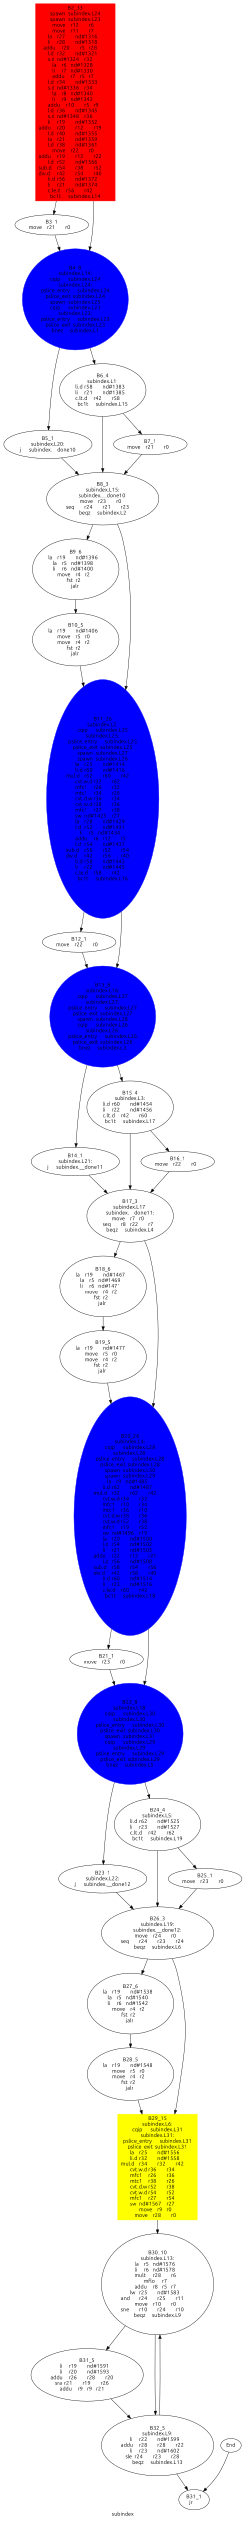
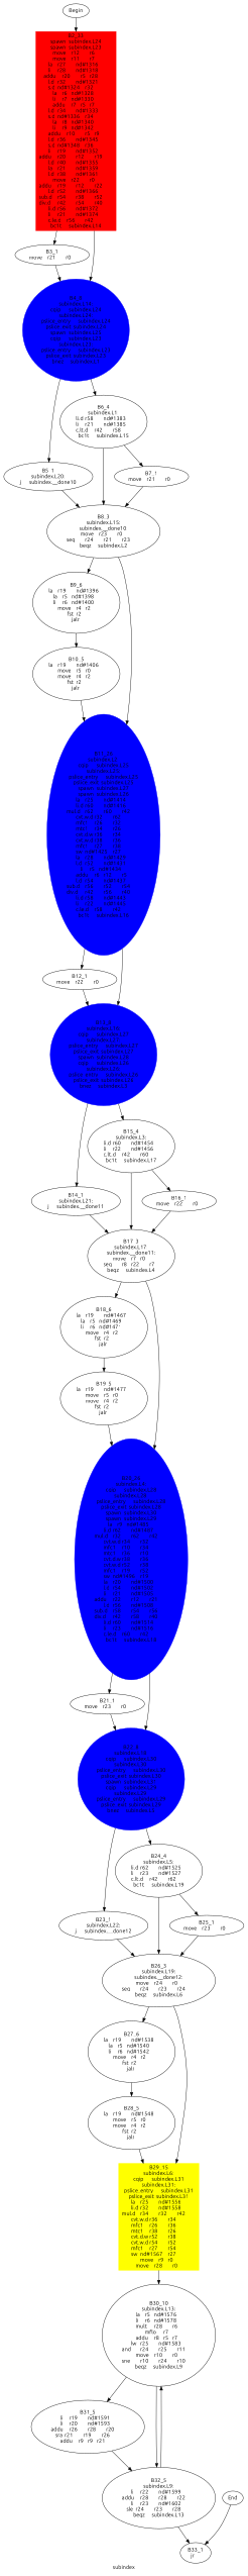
  digraph {
    color=purple
    fontname=Ubuntu
    label=subindex
    style=dashed
    node [fontname=Ubuntu]
    edge [fontname=Ubuntu]
+   n1 [label=Begin]
    n2 [color=red label="B2_33\nspawn	subindex.L24\nspawn	subindex.L23\nmove	r12	r6	\nmove	r11	r7	\nla	r27	nd#1316	\nli	r28	nd#1318	\naddu	r20	r5	r28	\nl.d	r32	nd#1321	\ns.d	nd#1324	r32	\nla	r6	nd#1328	\nli	r7	nd#1330	\naddu	r7	r5	r7	\nl.d	r34	nd#1333	\ns.d	nd#1336	r34	\nla	r8	nd#1340	\nli	r9	nd#1342	\naddu	r10	r5	r9	\nl.d	r36	nd#1345	\ns.d	nd#1348	r36	\nli	r19	nd#1352	\naddu	r20	r12	r19	\nl.d	r40	nd#1355	\nla	r21	nd#1359	\nl.d	r38	nd#1361	\nmove	r22	r0	\naddu	r19	r12	r22	\nl.d	r52	nd#1366	\nsub.d	r54	r38	r52	\ndiv.d	r42	r54	r40	\nli.d	r56	nd#1372	\nli	r21	nd#1374	\nc.le.d	r56	r42	\nbc1t	subindex.L14\n" shape=box style=filled]
    n3 [label="B3_1\nmove	r21	r0	\n"]
    n4 [color=blue label="B4_8\nsubindex.L14:\ncqip	subindex.L24\nsubindex.L24:\npslice_entry	subindex.L24\npslice_exit	subindex.L24\nspawn	subindex.L25\ncqip	subindex.L23\nsubindex.L23:\npslice_entry	subindex.L23\npslice_exit	subindex.L23\nbnez	subindex.L1\n" shape=ellipse style=filled]
    n5 [label="B5_1\nsubindex.L20:\nj	subindex.__done10\n"]
    n6 [label="B6_4\nsubindex.L1:\nli.d	r58	nd#1383	\nli	r21	nd#1385	\nc.lt.d	r42	r58	\nbc1t	subindex.L15\n"]
    n7 [label=End]
-   n8 [label="B31_1\njr	\n"]
+   n8 [label="B33_1\njr	\n"]
    n9 [label="B8_3\nsubindex.L15:\nsubindex.__done10:\nmove	r23	r0	\nseq	r24	r21	r23	\nbeqz	subindex.L2\n"]
    n10 [label="B7_1\nmove	r21	r0	\n"]
    n11 [label="B9_6\nla	r19	nd#1396	\nla	r5	nd#1398	\nli	r6	nd#1400	\nmove	r4	r2	\nfst	r2	\njalr	\n"]
    n12 [color=blue label="B11_26\nsubindex.L2:\ncqip	subindex.L25\nsubindex.L25:\npslice_entry	subindex.L25\npslice_exit	subindex.L25\nspawn	subindex.L27\nspawn	subindex.L26\nla	r25	nd#1414	\nli.d	r60	nd#1416	\nmul.d	r62	r60	r42	\ncvt.w.d	r32	r62	\nmfc1	r26	r32	\nmtc1	r34	r26	\ncvt.d.w	r36	r34	\ncvt.w.d	r38	r36	\nmfc1	r27	r38	\nsw	nd#1425	r27	\nla	r28	nd#1429	\nl.d	r52	nd#1431	\nli	r5	nd#1434	\naddu	r6	r12	r5	\nl.d	r54	nd#1437	\nsub.d	r56	r52	r54	\ndiv.d	r42	r56	r40	\nli.d	r58	nd#1443	\nli	r22	nd#1445	\nc.le.d	r58	r42	\nbc1t	subindex.L16\n" shape=ellipse style=filled]
    n13 [label="B10_5\nla	r19	nd#1406	\nmove	r5	r0	\nmove	r4	r2	\nfst	r2	\njalr	\n"]
    n14 [label="B12_1\nmove	r22	r0	\n"]
    n15 [color=blue label="B13_8\nsubindex.L16:\ncqip	subindex.L27\nsubindex.L27:\npslice_entry	subindex.L27\npslice_exit	subindex.L27\nspawn	subindex.L28\ncqip	subindex.L26\nsubindex.L26:\npslice_entry	subindex.L26\npslice_exit	subindex.L26\nbnez	subindex.L3\n" shape=ellipse style=filled]
    n16 [label="B14_1\nsubindex.L21:\nj	subindex.__done11\n"]
    n17 [label="B15_4\nsubindex.L3:\nli.d	r60	nd#1454	\nli	r22	nd#1456	\nc.lt.d	r42	r60	\nbc1t	subindex.L17\n"]
    n18 [label="B17_3\nsubindex.L17:\nsubindex.__done11:\nmove	r7	r0	\nseq	r8	r22	r7	\nbeqz	subindex.L4\n"]
    n19 [label="B16_1\nmove	r22	r0	\n"]
    n20 [label="B18_6\nla	r19	nd#1467	\nla	r5	nd#1469	\nli	r6	nd#1471	\nmove	r4	r2	\nfst	r2	\njalr	\n"]
    n21 [color=blue label="B20_26\nsubindex.L4:\ncqip	subindex.L28\nsubindex.L28:\npslice_entry	subindex.L28\npslice_exit	subindex.L28\nspawn	subindex.L30\nspawn	subindex.L29\nla	r9	nd#1485	\nli.d	r62	nd#1487	\nmul.d	r32	r62	r42	\ncvt.w.d	r34	r32	\nmfc1	r10	r34	\nmtc1	r36	r10	\ncvt.d.w	r38	r36	\ncvt.w.d	r52	r38	\nmfc1	r19	r52	\nsw	nd#1496	r19	\nla	r20	nd#1500	\nl.d	r54	nd#1502	\nli	r21	nd#1505	\naddu	r22	r12	r21	\nl.d	r56	nd#1508	\nsub.d	r58	r54	r56	\ndiv.d	r42	r58	r40	\nli.d	r60	nd#1514	\nli	r23	nd#1516	\nc.le.d	r60	r42	\nbc1t	subindex.L18\n" shape=ellipse style=filled]
    n22 [label="B19_5\nla	r19	nd#1477	\nmove	r5	r0	\nmove	r4	r2	\nfst	r2	\njalr	\n"]
    n23 [label="B21_1\nmove	r23	r0	\n"]
    n24 [color=blue label="B22_8\nsubindex.L18:\ncqip	subindex.L30\nsubindex.L30:\npslice_entry	subindex.L30\npslice_exit	subindex.L30\nspawn	subindex.L31\ncqip	subindex.L29\nsubindex.L29:\npslice_entry	subindex.L29\npslice_exit	subindex.L29\nbnez	subindex.L5\n" shape=ellipse style=filled]
    n25 [label="B23_1\nsubindex.L22:\nj	subindex.__done12\n"]
    n26 [label="B24_4\nsubindex.L5:\nli.d	r62	nd#1525	\nli	r23	nd#1527	\nc.lt.d	r42	r62	\nbc1t	subindex.L19\n"]
    n27 [label="B26_3\nsubindex.L19:\nsubindex.__done12:\nmove	r24	r0	\nseq	r24	r23	r24	\nbeqz	subindex.L6\n"]
    n28 [label="B25_1\nmove	r23	r0	\n"]
    n29 [label="B27_6\nla	r19	nd#1538	\nla	r5	nd#1540	\nli	r6	nd#1542	\nmove	r4	r2	\nfst	r2	\njalr	\n"]
    n30 [color=yellow label="B29_15\nsubindex.L6:\ncqip	subindex.L31\nsubindex.L31:\npslice_entry	subindex.L31\npslice_exit	subindex.L31\nla	r25	nd#1556	\nli.d	r32	nd#1558	\nmul.d	r34	r32	r42	\ncvt.w.d	r36	r34	\nmfc1	r26	r36	\nmtc1	r38	r26	\ncvt.d.w	r52	r38	\ncvt.w.d	r54	r52	\nmfc1	r27	r54	\nsw	nd#1567	r27	\nmove	r9	r0	\nmove	r28	r0	\n" shape=polygon style=filled]
    n31 [label="B28_5\nla	r19	nd#1548	\nmove	r5	r0	\nmove	r4	r2	\nfst	r2	\njalr	\n"]
    n32 [label="B30_10\nsubindex.L13:\nla	r5	nd#1576	\nli	r6	nd#1578	\nmult	r28	r6	\nmflo	r7	\naddu	r8	r5	r7	\nlw	r25	nd#1583	\nand	r24	r25	r11	\nmove	r10	r0	\nsne	r10	r24	r10	\nbeqz	subindex.L9\n"]
    n33 [label="B31_5\nli	r19	nd#1591	\nli	r20	nd#1593	\naddu	r26	r28	r20	\nsra	r21	r19	r26	\naddu	r9	r9	r21	\n"]
    n34 [label="B32_5\nsubindex.L9:\nli	r22	nd#1599	\naddu	r28	r28	r22	\nli	r23	nd#1602	\nsle	r24	r23	r28	\nbeqz	subindex.L13\n"]
+   n1 -> n2
    n2 -> n3
    n2 -> n4
    n3 -> n4
    n4 -> n5
    n4 -> n6
    n5 -> n9
    n6 -> n9
    n6 -> n10
    n7 -> n8
    n9 -> n11
    n9 -> n12
    n10 -> n9
    n11 -> n13
    n12 -> n14
    n12 -> n15
    n13 -> n12
    n14 -> n15
    n15 -> n16
    n15 -> n17
    n16 -> n18
    n17 -> n18
    n17 -> n19
    n18 -> n20
    n18 -> n21
    n19 -> n18
    n20 -> n22
    n21 -> n23
    n21 -> n24
    n22 -> n21
    n23 -> n24
    n24 -> n25
    n24 -> n26
    n25 -> n27
    n26 -> n27
    n26 -> n28
    n27 -> n29
    n27 -> n30
    n28 -> n27
    n29 -> n31
    n30 -> n32
    n31 -> n30
    n32 -> n33
    n32 -> n34
    n33 -> n34
    n34 -> n8
    n34 -> n32
  }
